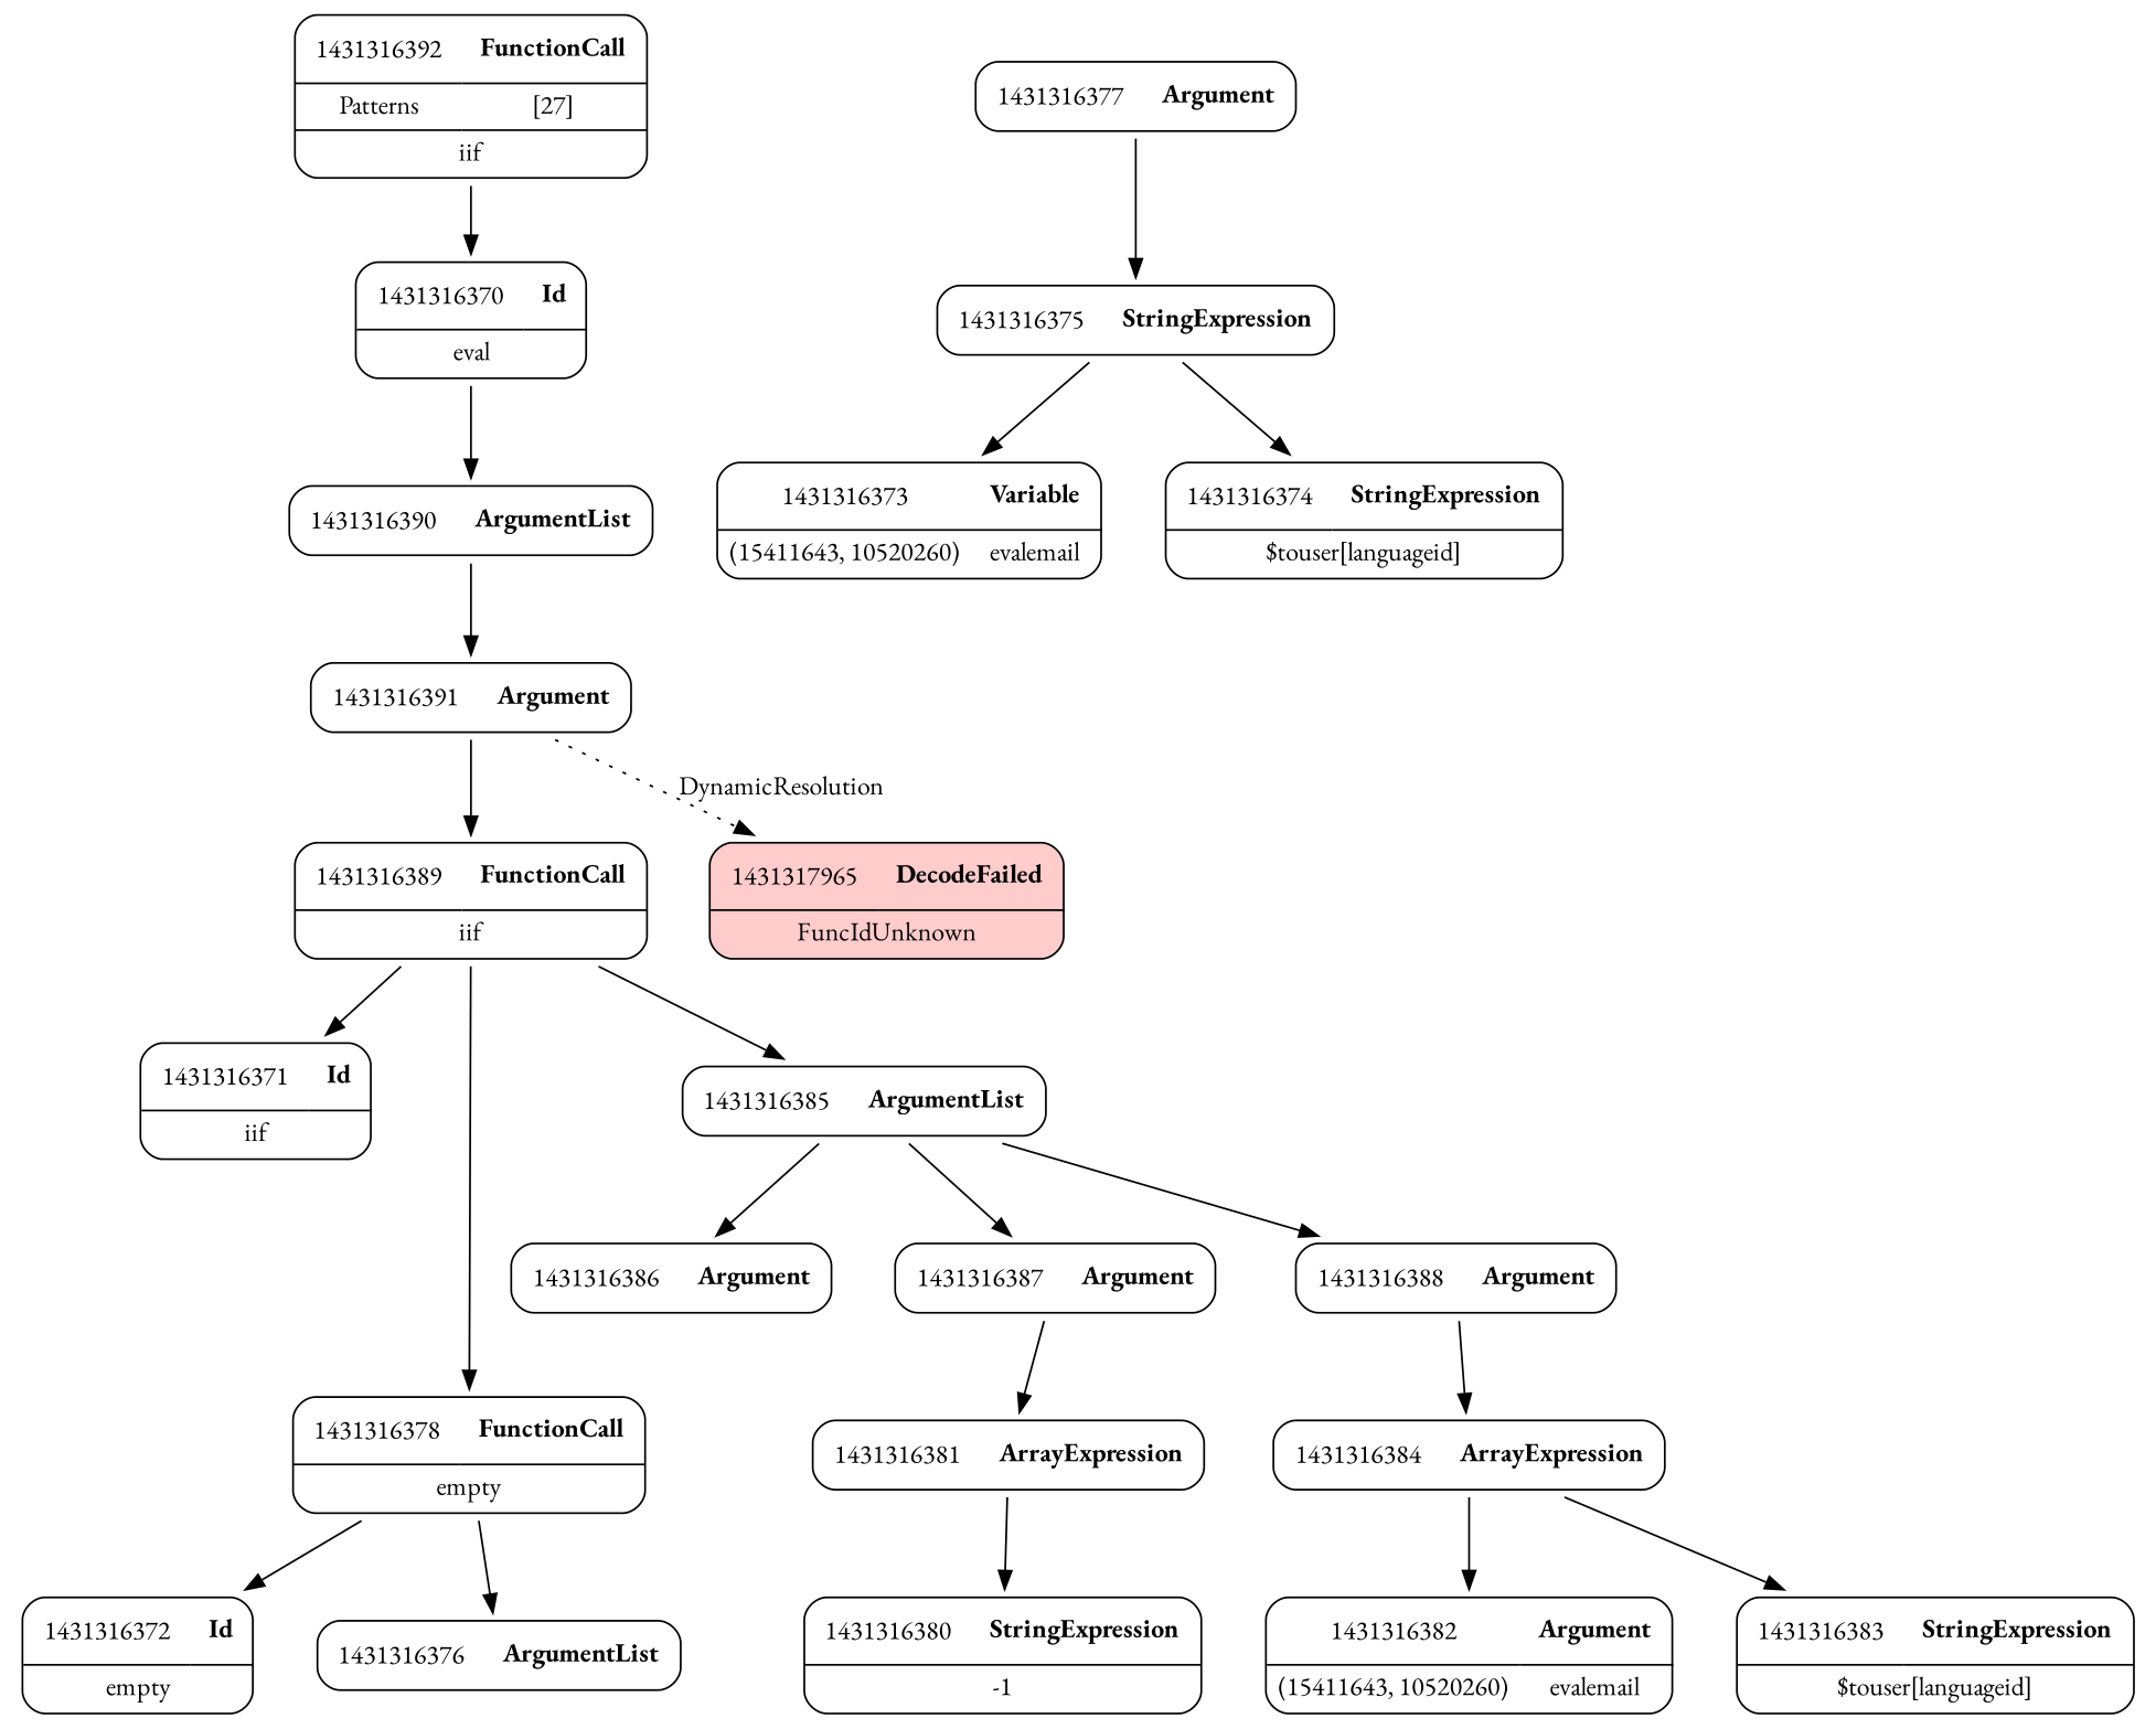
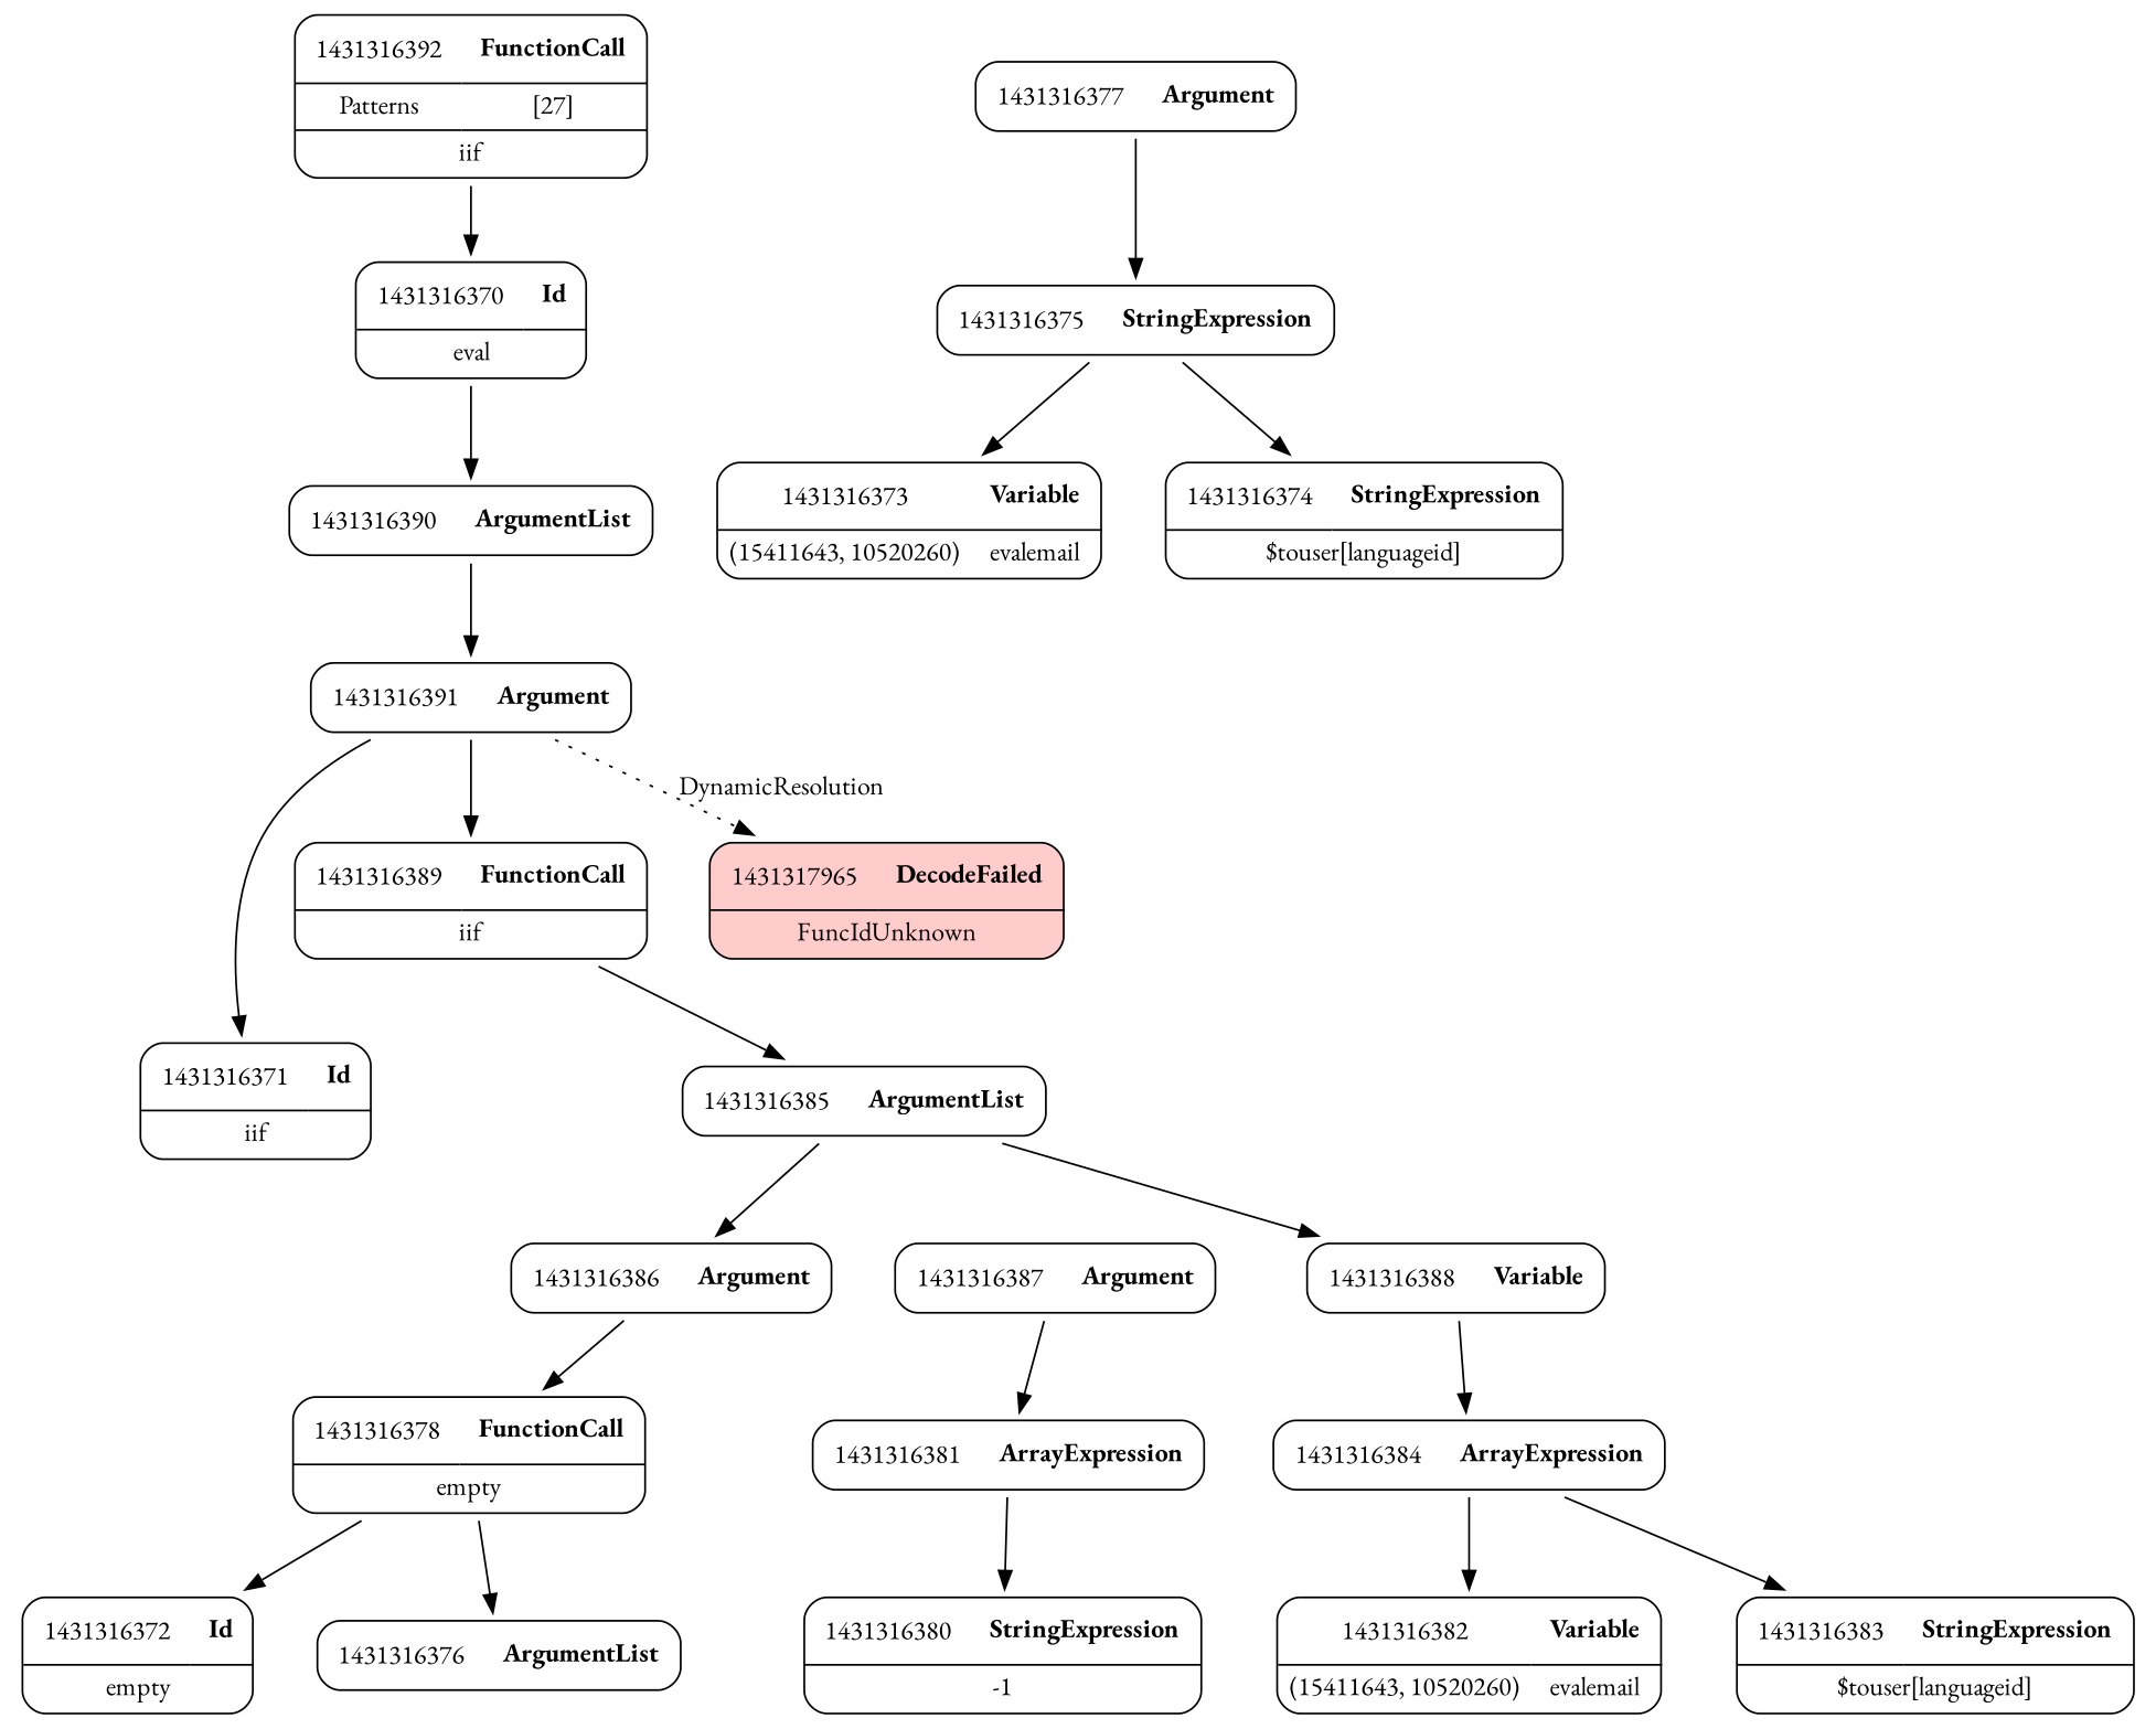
  digraph {
    fontname="EB Garamond"
    node [fontname="EB Garamond" shape=none]
    edge [fontname="EB Garamond" weight=2]
    n1 [label=<<TABLE border='1' cellspacing='0' cellpadding='10' style='rounded' ><TR><TD border='0'>1431316370</TD><TD border='0'><B>Id</B></TD></TR><HR/><TR><TD border='0' cellpadding='5' colspan='2'>eval</TD></TR></TABLE>>]
    n2 [label=<<TABLE border='1' cellspacing='0' cellpadding='10' style='rounded' ><TR><TD border='0'>1431316390</TD><TD border='0'><B>ArgumentList</B></TD></TR></TABLE>>]
    n3 [label=<<TABLE border='1' cellspacing='0' cellpadding='10' style='rounded' ><TR><TD border='0'>1431316371</TD><TD border='0'><B>Id</B></TD></TR><HR/><TR><TD border='0' cellpadding='5' colspan='2'>iif</TD></TR></TABLE>>]
    n4 [label=<<TABLE border='1' cellspacing='0' cellpadding='10' style='rounded' ><TR><TD border='0'>1431316372</TD><TD border='0'><B>Id</B></TD></TR><HR/><TR><TD border='0' cellpadding='5' colspan='2'>empty</TD></TR></TABLE>>]
    n5 [label=<<TABLE border='1' cellspacing='0' cellpadding='10' style='rounded' ><TR><TD border='0'>1431316373</TD><TD border='0'><B>Variable</B></TD></TR><HR/><TR><TD border='0' cellpadding='5'>(15411643, 10520260)</TD><TD border='0' cellpadding='5'>evalemail</TD></TR></TABLE>>]
    n6 [label=<<TABLE border='1' cellspacing='0' cellpadding='10' style='rounded' ><TR><TD border='0'>1431316374</TD><TD border='0'><B>StringExpression</B></TD></TR><HR/><TR><TD border='0' cellpadding='5' colspan='2'>$touser[languageid]</TD></TR></TABLE>>]
    n7 [label=<<TABLE border='1' cellspacing='0' cellpadding='10' style='rounded' ><TR><TD border='0'>1431316375</TD><TD border='0'><B>StringExpression</B></TD></TR></TABLE>>]
    n8 [label=<<TABLE border='1' cellspacing='0' cellpadding='10' style='rounded' ><TR><TD border='0'>1431316376</TD><TD border='0'><B>ArgumentList</B></TD></TR></TABLE>>]
    n9 [label=<<TABLE border='1' cellspacing='0' cellpadding='10' style='rounded' ><TR><TD border='0'>1431316377</TD><TD border='0'><B>Argument</B></TD></TR></TABLE>>]
    n10 [label=<<TABLE border='1' cellspacing='0' cellpadding='10' style='rounded' ><TR><TD border='0'>1431316378</TD><TD border='0'><B>FunctionCall</B></TD></TR><HR/><TR><TD border='0' cellpadding='5' colspan='2'>empty</TD></TR></TABLE>>]
    n11 [label=<<TABLE border='1' cellspacing='0' cellpadding='10' style='rounded' ><TR><TD border='0'>1431316380</TD><TD border='0'><B>StringExpression</B></TD></TR><HR/><TR><TD border='0' cellpadding='5' colspan='2'>-1</TD></TR></TABLE>>]
    n12 [label=<<TABLE border='1' cellspacing='0' cellpadding='10' style='rounded' ><TR><TD border='0'>1431316381</TD><TD border='0'><B>ArrayExpression</B></TD></TR></TABLE>>]
-   n13 [label=<<TABLE border='1' cellspacing='0' cellpadding='10' style='rounded' ><TR><TD border='0'>1431316382</TD><TD border='0'><B>Argument</B></TD></TR><HR/><TR><TD border='0' cellpadding='5'>(15411643, 10520260)</TD><TD border='0' cellpadding='5'>evalemail</TD></TR></TABLE>>]
+   n13 [label=<<TABLE border='1' cellspacing='0' cellpadding='10' style='rounded' ><TR><TD border='0'>1431316382</TD><TD border='0'><B>Variable</B></TD></TR><HR/><TR><TD border='0' cellpadding='5'>(15411643, 10520260)</TD><TD border='0' cellpadding='5'>evalemail</TD></TR></TABLE>>]
    n14 [label=<<TABLE border='1' cellspacing='0' cellpadding='10' style='rounded' ><TR><TD border='0'>1431316383</TD><TD border='0'><B>StringExpression</B></TD></TR><HR/><TR><TD border='0' cellpadding='5' colspan='2'>$touser[languageid]</TD></TR></TABLE>>]
    n15 [label=<<TABLE border='1' cellspacing='0' cellpadding='10' style='rounded' ><TR><TD border='0'>1431316384</TD><TD border='0'><B>ArrayExpression</B></TD></TR></TABLE>>]
    n16 [label=<<TABLE border='1' cellspacing='0' cellpadding='10' style='rounded' ><TR><TD border='0'>1431316385</TD><TD border='0'><B>ArgumentList</B></TD></TR></TABLE>>]
    n17 [label=<<TABLE border='1' cellspacing='0' cellpadding='10' style='rounded' ><TR><TD border='0'>1431316386</TD><TD border='0'><B>Argument</B></TD></TR></TABLE>>]
    n18 [label=<<TABLE border='1' cellspacing='0' cellpadding='10' style='rounded' ><TR><TD border='0'>1431316387</TD><TD border='0'><B>Argument</B></TD></TR></TABLE>>]
-   n19 [label=<<TABLE border='1' cellspacing='0' cellpadding='10' style='rounded' ><TR><TD border='0'>1431316388</TD><TD border='0'><B>Argument</B></TD></TR></TABLE>>]
+   n19 [label=<<TABLE border='1' cellspacing='0' cellpadding='10' style='rounded' ><TR><TD border='0'>1431316388</TD><TD border='0'><B>Variable</B></TD></TR></TABLE>>]
    n20 [label=<<TABLE border='1' cellspacing='0' cellpadding='10' style='rounded' ><TR><TD border='0'>1431316389</TD><TD border='0'><B>FunctionCall</B></TD></TR><HR/><TR><TD border='0' cellpadding='5' colspan='2'>iif</TD></TR></TABLE>>]
    n21 [label=<<TABLE border='1' cellspacing='0' cellpadding='10' style='rounded' ><TR><TD border='0'>1431316391</TD><TD border='0'><B>Argument</B></TD></TR></TABLE>>]
    n22 [label=<<TABLE border='1' cellspacing='0' cellpadding='10' style='rounded' bgcolor='#FFCCCC' ><TR><TD border='0'>1431317965</TD><TD border='0'><B>DecodeFailed</B></TD></TR><HR/><TR><TD border='0' cellpadding='5' colspan='2'>FuncIdUnknown</TD></TR></TABLE>>]
    n23 [label=<<TABLE border='1' cellspacing='0' cellpadding='10' style='rounded' ><TR><TD border='0'>1431316392</TD><TD border='0'><B>FunctionCall</B></TD></TR><HR/><TR><TD border='0' cellpadding='5'>Patterns</TD><TD border='0' cellpadding='5'>[27]</TD></TR><HR/><TR><TD border='0' cellpadding='5' colspan='2'>iif</TD></TR></TABLE>>]
    n1 -> n2
    n2 -> n21
    n7 -> n5
    n7 -> n6
    n9 -> n7
    n10 -> n4
    n10 -> n8
    n12 -> n11
    n15 -> n13
    n15 -> n14
    n16 -> n17
-   n16 -> n18
    n16 -> n19
-   n20 -> n10
+   n17 -> n10
    n18 -> n12
    n19 -> n15
-   n20 -> n3
+   n21 -> n3
    n20 -> n16
    n21 -> n20
    n21 -> n22 [label=DynamicResolution style=dotted weight=""]
    n23 -> n1
  }
